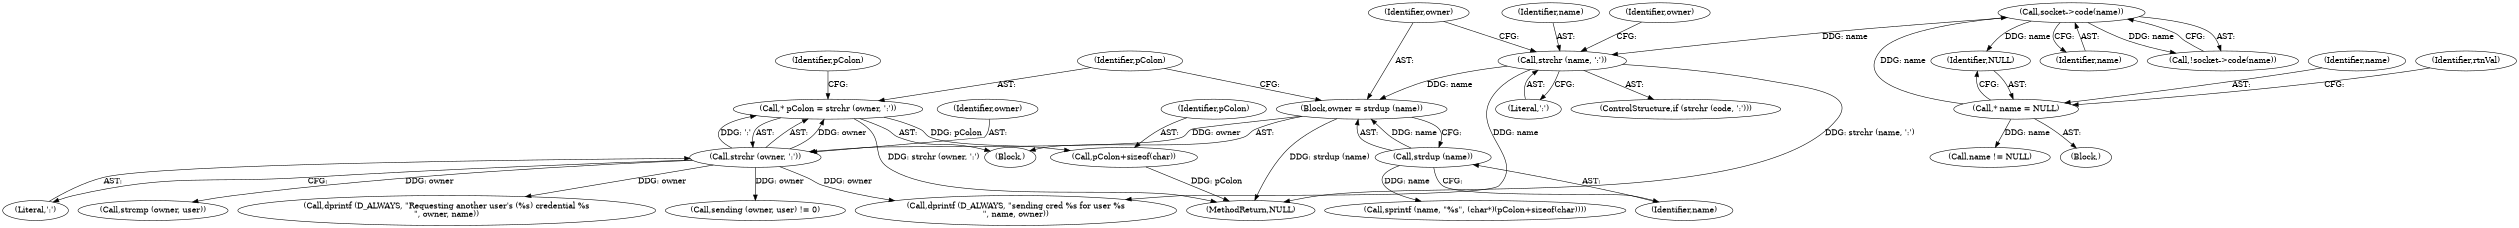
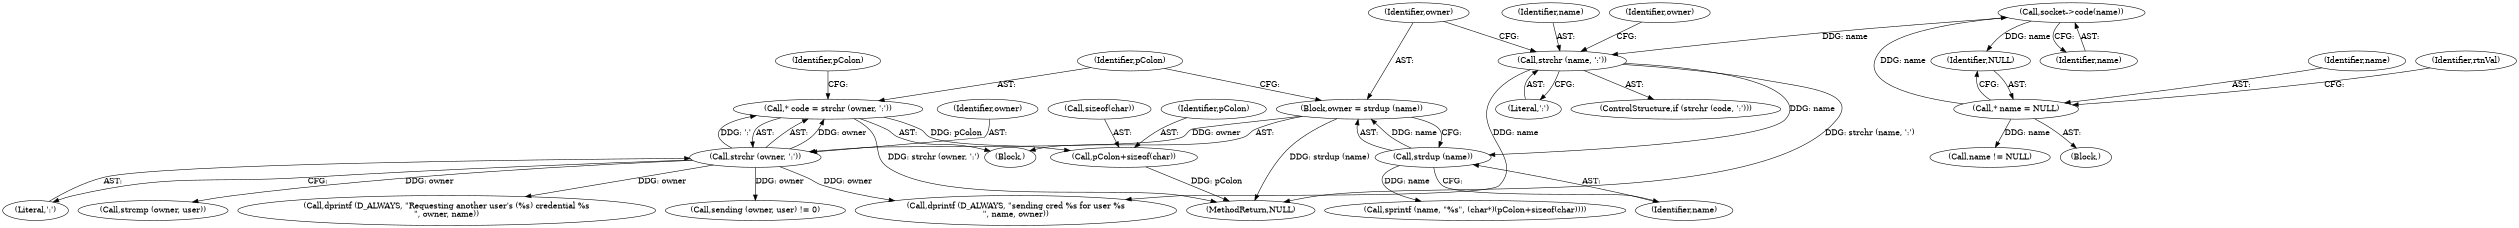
  digraph {
    n1 [label="(Call,pColon+sizeof(char))"]
    n2 [label="(MethodReturn,NULL)"]
-   n4 [label="(Call,* pColon = strchr (owner, ':'))"]
+   n3 [label="(Call,sizeof(char))"]
+   n4 [label="(Call,* code = strchr (owner, ':'))"]
    n5 [label="(Call,strchr (owner, ':'))"]
    n6 [label="(Block,)"]
    n7 [label="(Literal,':')"]
    n8 [label="(Call,dprintf (D_ALWAYS, \"Requesting another user's (%s) credential %s\n\", owner, name))"]
    n9 [label="(Call,sending (owner, user) != 0)"]
    n10 [label="(Call,dprintf (D_ALWAYS, \"sending cred %s for user %s\n\", name, owner))"]
    n11 [label="(Call,strcmp (owner, user))"]
    n12 [label="(Block,owner = strdup (name))"]
    n13 [label="(Call,strdup (name))"]
    n14 [label="(Call,sprintf (name, \"%s\", (char*)(pColon+sizeof(char))))"]
    n15 [label="(Identifier,name)"]
    n16 [label="(Call,strchr (name, ':'))"]
    n17 [label="(Literal,':')"]
    n18 [label="(ControlStructure,if (strchr (code, ':')))"]
    n19 [label="(Call,socket->code(name))"]
    n20 [label="(Identifier,name)"]
-   n21 [label="(Call,!socket->code(name))"]
    n22 [label="(Identifier,NULL)"]
    n23 [label="(Call,name != NULL)"]
    n24 [label="(Call,* name = NULL)"]
    n25 [label="(Block,)"]
    n26 [label="(Identifier,pColon)"]
    n27 [label="(Identifier,name)"]
    n28 [label="(Identifier,pColon)"]
    n29 [label="(Identifier,owner)"]
    n30 [label="(Identifier,owner)"]
    n31 [label="(Identifier,name)"]
    n32 [label="(Identifier,pColon)"]
    n33 [label="(Identifier,owner)"]
    n34 [label="(Identifier,rtnVal)"]
    n1 -> n2 [label="DDG: pColon"]
+   n3 -> n1 [label="AST: "]
    n4 -> n1 [label="DDG: pColon"]
    n4 -> n2 [label="DDG: strchr (owner, ':')"]
    n4 -> n5 [label="AST: "]
    n4 -> n6 [label="AST: "]
    n5 -> n4 [label="AST: "]
    n5 -> n4 [label="DDG: owner"]
    n5 -> n4 [label="DDG: ':'"]
    n5 -> n7 [label="CFG: "]
    n5 -> n8 [label="DDG: owner"]
    n5 -> n9 [label="DDG: owner"]
    n5 -> n10 [label="DDG: owner"]
    n5 -> n11 [label="DDG: owner"]
    n7 -> n5 [label="AST: "]
    n12 -> n2 [label="DDG: strdup (name)"]
    n12 -> n5 [label="DDG: owner"]
    n12 -> n6 [label="AST: "]
    n12 -> n13 [label="CFG: "]
    n13 -> n12 [label="AST: "]
    n13 -> n12 [label="DDG: name"]
    n13 -> n14 [label="DDG: name"]
    n13 -> n15 [label="CFG: "]
    n15 -> n13 [label="AST: "]
    n16 -> n2 [label="DDG: strchr (name, ':')"]
    n16 -> n10 [label="DDG: name"]
-   n16 -> n12 [label="DDG: name"]
+   n16 -> n13 [label="DDG: name"]
    n16 -> n17 [label="CFG: "]
    n16 -> n18 [label="AST: "]
    n17 -> n16 [label="AST: "]
    n19 -> n16 [label="DDG: name"]
    n19 -> n20 [label="CFG: "]
-   n19 -> n21 [label="AST: "]
-   n19 -> n21 [label="DDG: name"]
    n19 -> n22 [label="DDG: name"]
    n20 -> n19 [label="AST: "]
-   n21 -> n19 [label="CFG: "]
    n22 -> n24 [label="AST: "]
    n24 -> n19 [label="DDG: name"]
    n24 -> n22 [label="CFG: "]
    n24 -> n23 [label="DDG: name"]
    n24 -> n25 [label="AST: "]
    n26 -> n4 [label="AST: "]
    n26 -> n12 [label="CFG: "]
    n27 -> n16 [label="AST: "]
    n28 -> n4 [label="CFG: "]
    n29 -> n12 [label="AST: "]
    n29 -> n16 [label="CFG: "]
    n30 -> n16 [label="CFG: "]
    n31 -> n24 [label="AST: "]
    n32 -> n1 [label="AST: "]
    n33 -> n5 [label="AST: "]
    n34 -> n24 [label="CFG: "]
  }
